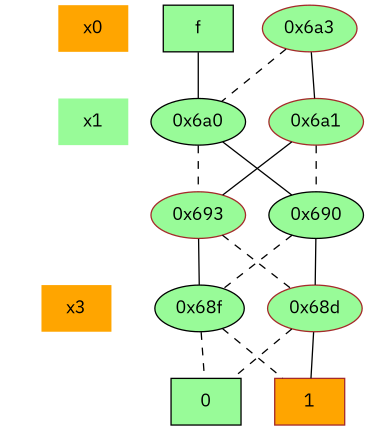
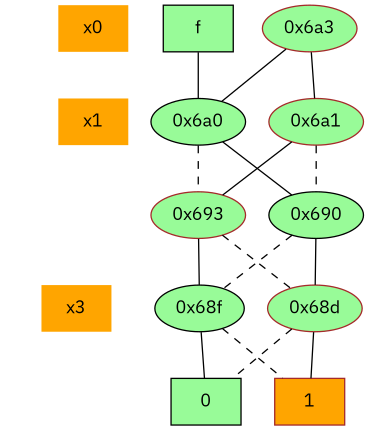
  digraph {
    fontname="IBM Plex Sans"
    node [fontname="IBM Plex Sans" style=filled color=black fillcolor=palegreen]
    edge [dir=none fontname="IBM Plex Sans"]
    "CONST NODES" [shape=plaintext style=invis color="" fillcolor=""]
    " x0 " [color=brown fillcolor=orange shape=plaintext]
-   " x1 " [shape=plaintext]
+   " x1 " [fillcolor=orange shape=plaintext]
    " x3 " [fillcolor=orange shape=plaintext]
    f [shape=box]
    "0x6a3" [color=brown]
    "0x6a0"
    "0x6a1" [color=brown]
    n9 [color=brown label="0x693"]
    "0x690"
    "0x68f"
    "0x68d" [color=brown]
    n13 [label=0 shape=box]
    n14 [color=brown fillcolor=orange label=1 shape=box]
    subgraph sub_1 {
      "CONST NODES"
      " x0 "
      " x1 "
      " x3 "
    }
    subgraph sub_2 {
      rank=same
      f
    }
    subgraph sub_3 {
      rank=same
      " x0 "
      "0x6a3"
    }
    subgraph sub_4 {
      rank=same
      " x1 "
      "0x6a0"
      "0x6a1"
    }
    subgraph sub_5 {
      rank=same
      n9
      "0x690"
    }
    subgraph sub_6 {
      rank=same
      " x3 "
      "0x68f"
      "0x68d"
    }
    subgraph sub_7 {
      rank=same
      "CONST NODES"
      subgraph sub_8 {
        rank=same
        n13
        n14
      }
    }
    " x0 " -> " x1 " [style=invis]
    " x3 " -> "CONST NODES" [style=invis]
    f -> "0x6a0" [style=solid]
-   "0x6a3" -> "0x6a0" [style=dashed]
+   "0x6a3" -> "0x6a0" [style=solid]
    "0x6a3" -> "0x6a1"
    "0x6a0" -> n9 [style=dashed]
    "0x6a0" -> "0x690"
    "0x6a1" -> n9
    "0x6a1" -> "0x690" [style=dashed]
    n9 -> "0x68f"
    n9 -> "0x68d" [style=dashed]
    "0x690" -> "0x68f" [style=dashed]
    "0x690" -> "0x68d"
-   "0x68f" -> n13 [style=dashed]
+   "0x68f" -> n13
    "0x68f" -> n14 [style=dashed]
    "0x68d" -> n13 [style=dashed]
    "0x68d" -> n14
  }
